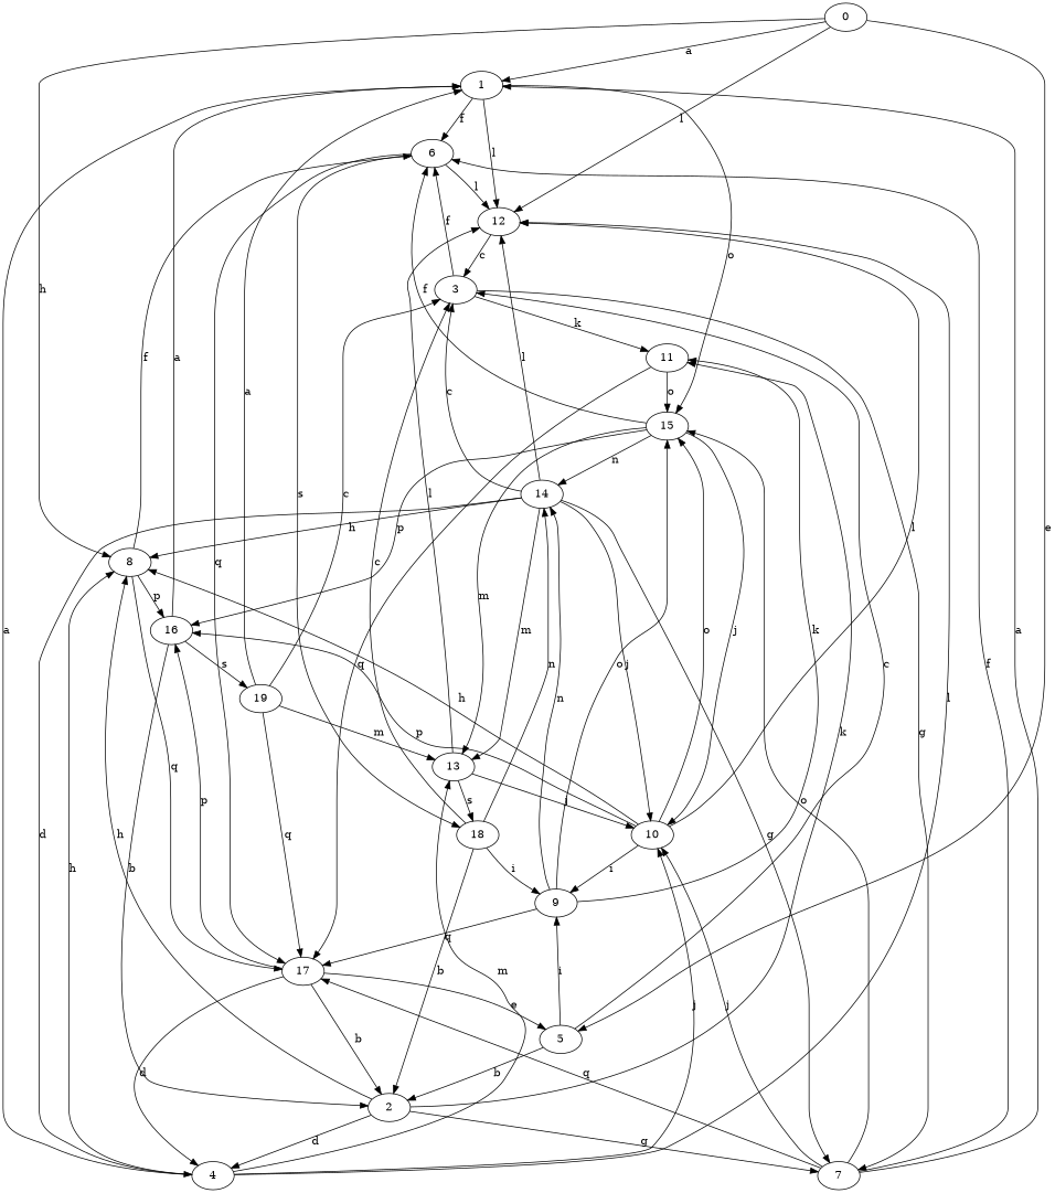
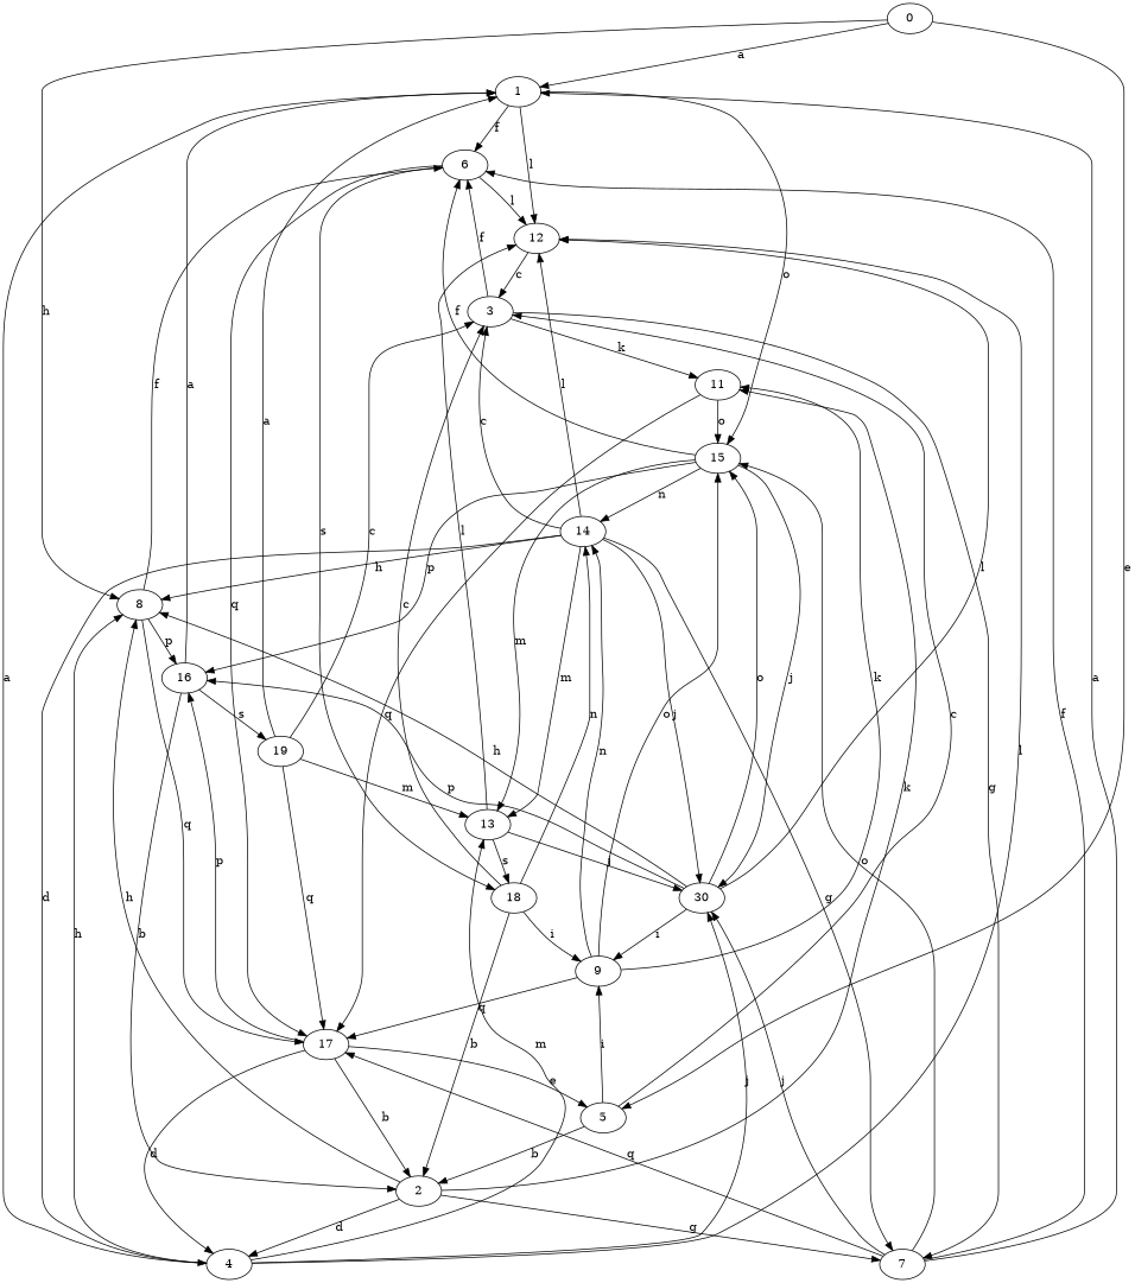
  strict digraph {
    1
    6
    12
    15
    17
    18
    3
-   10
+   10 [label=30]
    13
    16
    14
    2
    4
    7
    8
    11
    9
    5
    0
    19
    1 -> 6 [label=f]
    1 -> 12 [label=l]
    1 -> 15 [label=o]
    6 -> 12 [label=l]
    6 -> 17 [label=q]
    6 -> 18 [label=s]
    12 -> 3 [label=c]
    15 -> 6 [label=f]
    15 -> 10 [label=j]
    15 -> 13 [label=m]
    15 -> 16 [label=p]
    15 -> 14 [label=n]
    17 -> 16 [label=p]
    17 -> 2 [label=b]
    17 -> 4 [label=d]
    17 -> 5 [label=e]
    18 -> 3 [label=c]
    18 -> 14 [label=n]
    18 -> 2 [label=b]
    18 -> 9 [label=i]
    3 -> 6 [label=f]
    3 -> 7 [label=g]
    3 -> 11 [label=k]
    10 -> 12 [label=l]
    10 -> 15 [label=o]
    10 -> 16 [label=p]
    10 -> 8 [label=h]
    10 -> 9 [label=i]
    13 -> 12 [label=l]
    13 -> 18 [label=s]
    13 -> 10 [label=j]
    16 -> 1 [label=a]
    16 -> 2 [label=b]
    16 -> 19 [label=s]
    14 -> 12 [label=l]
    14 -> 3 [label=c]
    14 -> 10 [label=j]
    14 -> 13 [label=m]
    14 -> 4 [label=d]
    14 -> 7 [label=g]
    14 -> 8 [label=h]
    2 -> 4 [label=d]
    2 -> 7 [label=g]
    2 -> 8 [label=h]
    2 -> 11 [label=k]
    4 -> 1 [label=a]
    4 -> 12 [label=l]
    4 -> 10 [label=j]
    4 -> 13 [label=m]
    4 -> 8 [label=h]
    7 -> 1 [label=a]
    7 -> 6 [label=f]
    7 -> 15 [label=o]
    7 -> 17 [label=q]
    7 -> 10 [label=j]
    8 -> 6 [label=f]
    8 -> 17 [label=q]
    8 -> 16 [label=p]
    11 -> 15 [label=o]
    11 -> 17 [label=q]
    9 -> 15 [label=o]
    9 -> 17 [label=q]
    9 -> 14 [label=n]
    9 -> 11 [label=k]
    5 -> 3 [label=c]
    5 -> 2 [label=b]
    5 -> 9 [label=i]
    0 -> 1 [label=a]
-   0 -> 12 [label=l]
    0 -> 8 [label=h]
    0 -> 5 [label=e]
    19 -> 1 [label=a]
    19 -> 17 [label=q]
    19 -> 3 [label=c]
    19 -> 13 [label=m]
  }
